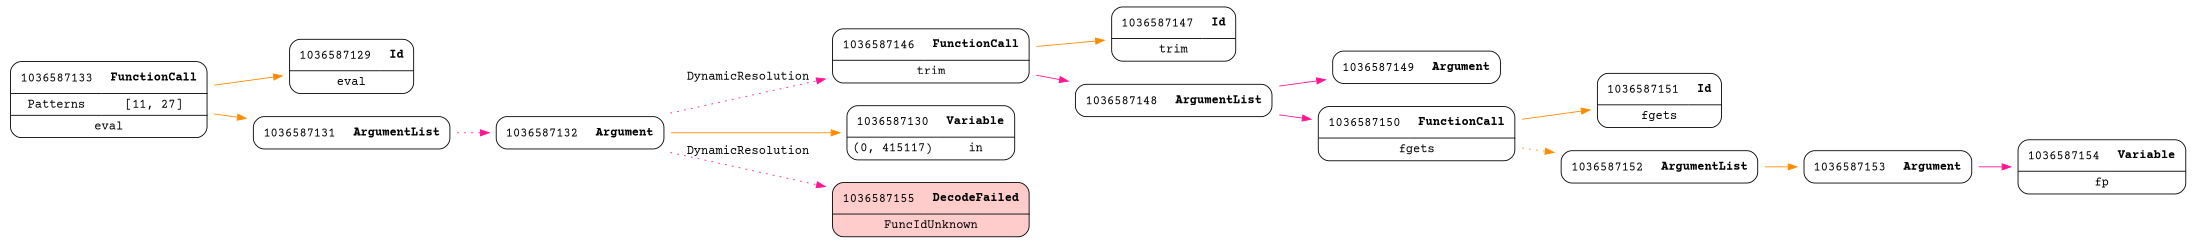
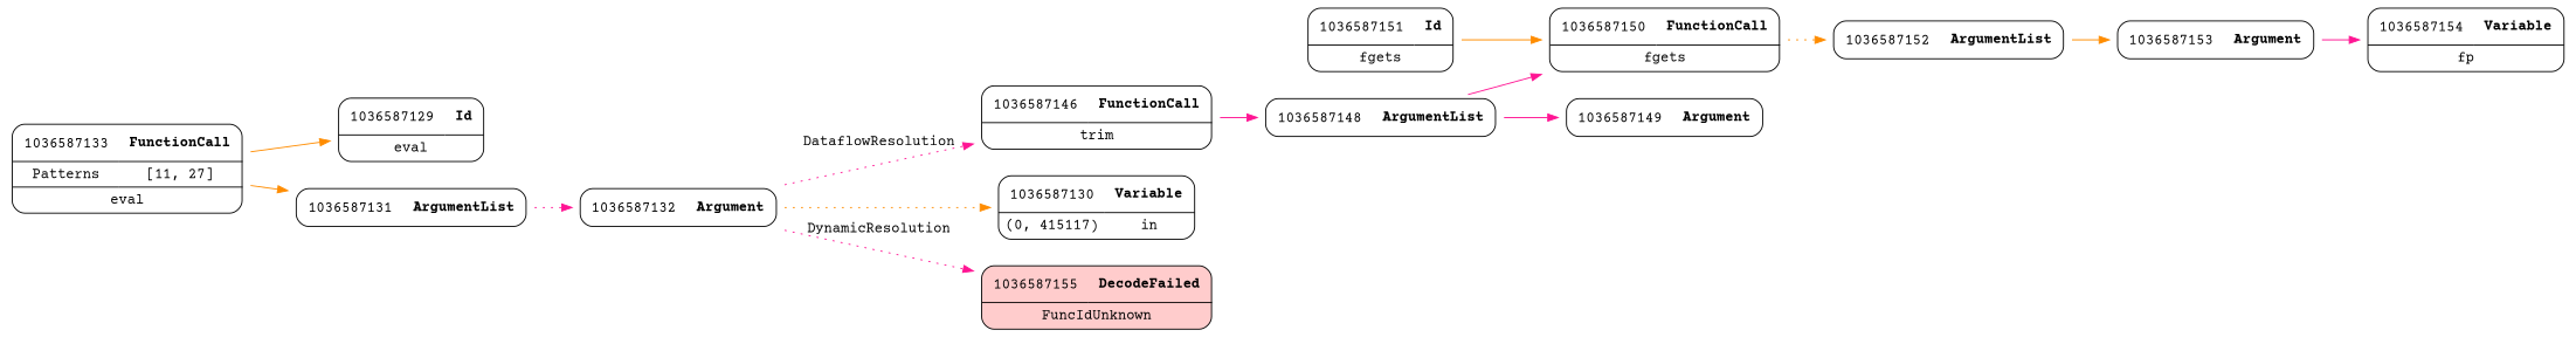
  digraph {
    fontname="Courier Prime"
    rankdir=LR
    node [fontname="Courier Prime" shape=none]
    edge [color=darkorange fontname="Courier Prime" weight=2]
-   n1 [label=<<TABLE border='1' cellspacing='0' cellpadding='10' style='rounded' ><TR><TD border='0'>1036587147</TD><TD border='0'><B>Id</B></TD></TR><HR/><TR><TD border='0' cellpadding='5' colspan='2'>trim</TD></TR></TABLE>>]
    n2 [label=<<TABLE border='1' cellspacing='0' cellpadding='10' style='rounded' ><TR><TD border='0'>1036587146</TD><TD border='0'><B>FunctionCall</B></TD></TR><HR/><TR><TD border='0' cellpadding='5' colspan='2'>trim</TD></TR></TABLE>>]
    n3 [label=<<TABLE border='1' cellspacing='0' cellpadding='10' style='rounded' ><TR><TD border='0'>1036587148</TD><TD border='0'><B>ArgumentList</B></TD></TR></TABLE>>]
    n4 [label=<<TABLE border='1' cellspacing='0' cellpadding='10' style='rounded' ><TR><TD border='0'>1036587149</TD><TD border='0'><B>Argument</B></TD></TR></TABLE>>]
    n5 [label=<<TABLE border='1' cellspacing='0' cellpadding='10' style='rounded' ><TR><TD border='0'>1036587150</TD><TD border='0'><B>FunctionCall</B></TD></TR><HR/><TR><TD border='0' cellpadding='5' colspan='2'>fgets</TD></TR></TABLE>>]
    n6 [label=<<TABLE border='1' cellspacing='0' cellpadding='10' style='rounded' ><TR><TD border='0'>1036587151</TD><TD border='0'><B>Id</B></TD></TR><HR/><TR><TD border='0' cellpadding='5' colspan='2'>fgets</TD></TR></TABLE>>]
    n7 [label=<<TABLE border='1' cellspacing='0' cellpadding='10' style='rounded' ><TR><TD border='0'>1036587152</TD><TD border='0'><B>ArgumentList</B></TD></TR></TABLE>>]
    n8 [label=<<TABLE border='1' cellspacing='0' cellpadding='10' style='rounded' ><TR><TD border='0'>1036587153</TD><TD border='0'><B>Argument</B></TD></TR></TABLE>>]
    n9 [label=<<TABLE border='1' cellspacing='0' cellpadding='10' style='rounded' ><TR><TD border='0'>1036587154</TD><TD border='0'><B>Variable</B></TD></TR><HR/><TR><TD border='0' cellpadding='5' colspan='2'>fp</TD></TR></TABLE>>]
    n10 [label=<<TABLE border='1' cellspacing='0' cellpadding='10' style='rounded' ><TR><TD border='0'>1036587129</TD><TD border='0'><B>Id</B></TD></TR><HR/><TR><TD border='0' cellpadding='5' colspan='2'>eval</TD></TR></TABLE>>]
    n11 [label=<<TABLE border='1' cellspacing='0' cellpadding='10' style='rounded' ><TR><TD border='0'>1036587131</TD><TD border='0'><B>ArgumentList</B></TD></TR></TABLE>>]
    n12 [label=<<TABLE border='1' cellspacing='0' cellpadding='10' style='rounded' ><TR><TD border='0'>1036587132</TD><TD border='0'><B>Argument</B></TD></TR></TABLE>>]
    n13 [label=<<TABLE border='1' cellspacing='0' cellpadding='10' style='rounded' ><TR><TD border='0'>1036587130</TD><TD border='0'><B>Variable</B></TD></TR><HR/><TR><TD border='0' cellpadding='5'>(0, 415117)</TD><TD border='0' cellpadding='5'>in</TD></TR></TABLE>>]
    n14 [label=<<TABLE border='1' cellspacing='0' cellpadding='10' style='rounded' bgcolor='#FFCCCC' ><TR><TD border='0'>1036587155</TD><TD border='0'><B>DecodeFailed</B></TD></TR><HR/><TR><TD border='0' cellpadding='5' colspan='2'>FuncIdUnknown</TD></TR></TABLE>>]
    n15 [label=<<TABLE border='1' cellspacing='0' cellpadding='10' style='rounded' ><TR><TD border='0'>1036587133</TD><TD border='0'><B>FunctionCall</B></TD></TR><HR/><TR><TD border='0' cellpadding='5'>Patterns</TD><TD border='0' cellpadding='5'>[11, 27]</TD></TR><HR/><TR><TD border='0' cellpadding='5' colspan='2'>eval</TD></TR></TABLE>>]
-   n2 -> n1
    n2 -> n3 [color=deeppink]
    n3 -> n4 [color=deeppink]
    n3 -> n5 [color=deeppink]
-   n5 -> n6
+   n6 -> n5
    n5 -> n7 [style=dotted]
    n7 -> n8
    n8 -> n9 [color=deeppink]
    n11 -> n12 [color=deeppink style=dotted]
-   n12 -> n2 [color=deeppink label=DynamicResolution style=dotted weight=""]
-   n12 -> n13
+   n12 -> n2 [color=deeppink label=DataflowResolution style=dotted weight=""]
+   n12 -> n13 [style=dotted]
    n12 -> n14 [color=deeppink label=DynamicResolution style=dotted weight=""]
    n15 -> n10
    n15 -> n11
  }
